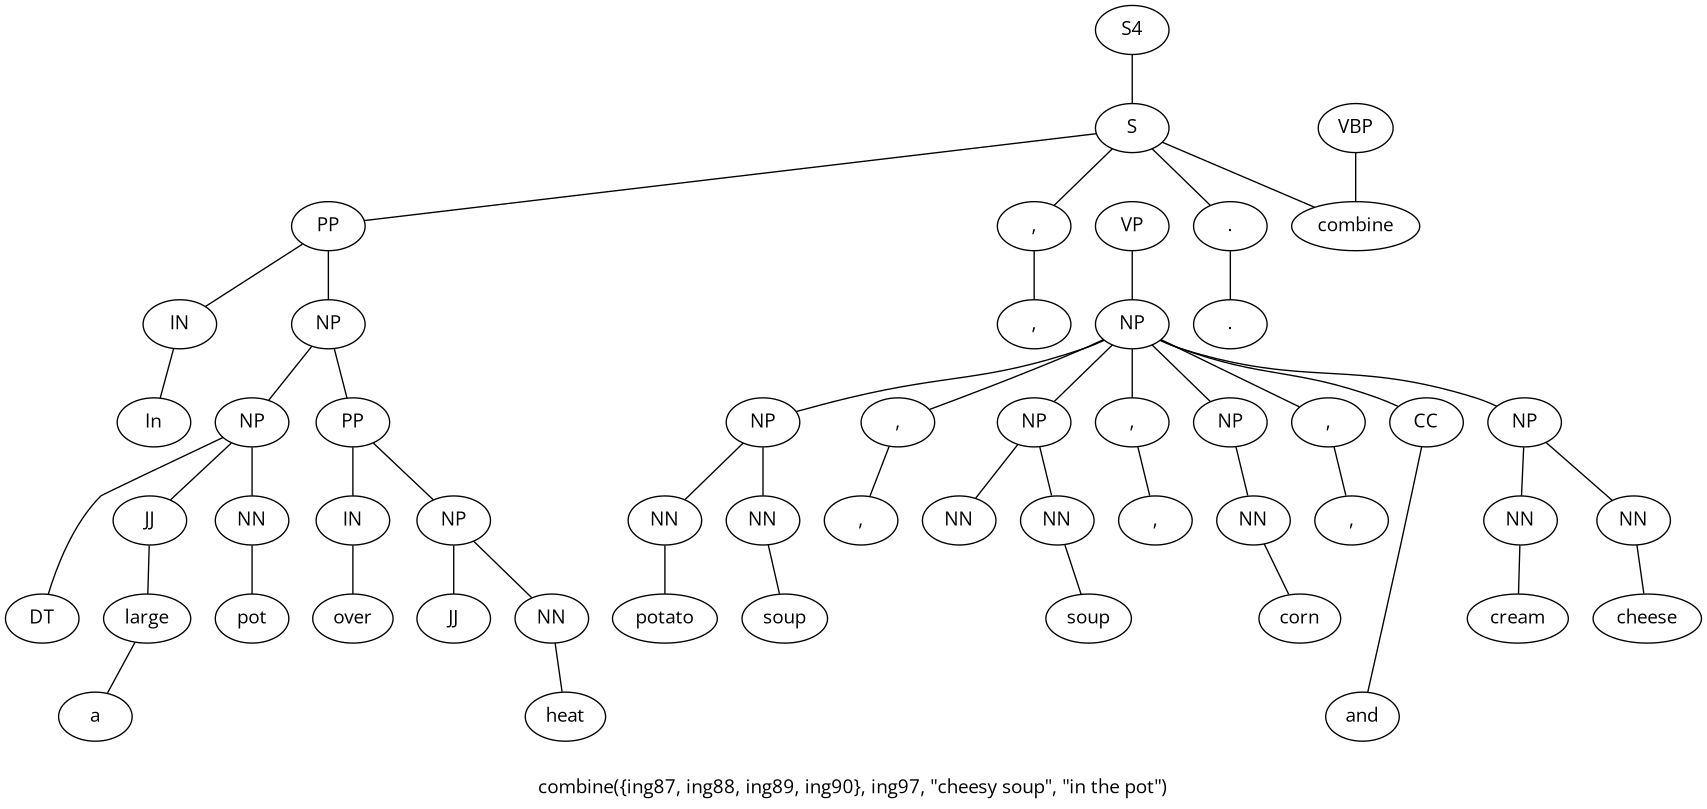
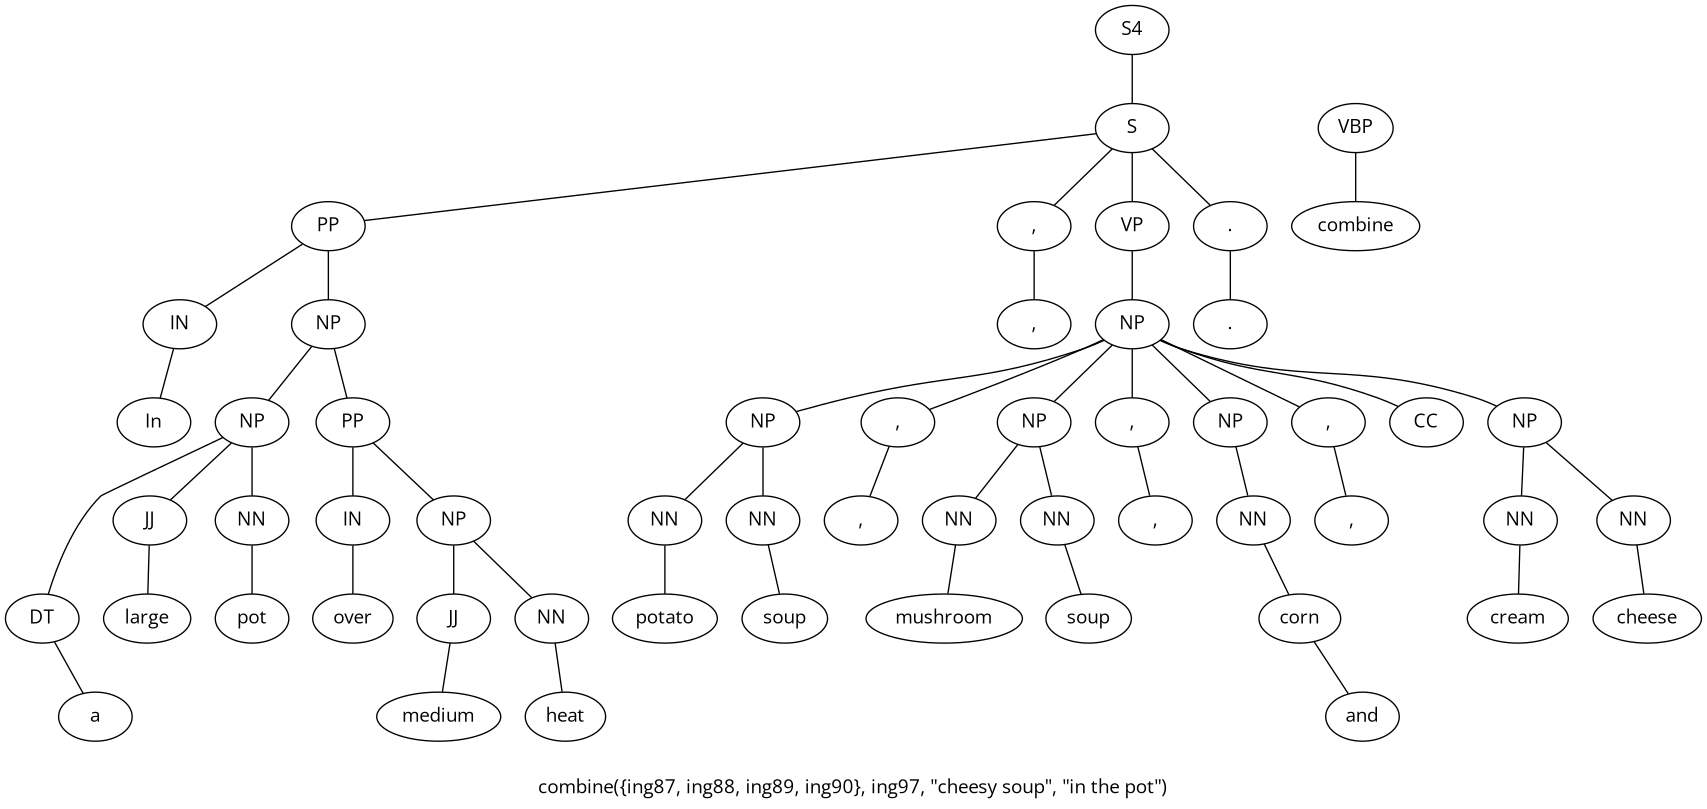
  graph {
    fontname="Open Sans"
    label="combine({ing87, ing88, ing89, ing90}, ing97, \"cheesy soup\", \"in the pot\")"
    node [fontname="Open Sans"]
    edge [fontname="Open Sans"]
    n1 [label=S4]
    n2 [label=S]
    n3 [label=PP]
    n4 [label=","]
    n5 [label=VP]
    n6 [label="."]
    n7 [label=IN]
    n8 [label=NP]
    n9 [label=","]
    n10 [label=NP]
    n11 [label="."]
    n12 [label=In]
    n13 [label=NP]
    n14 [label=PP]
    n15 [label=DT]
    n16 [label=JJ]
    n17 [label=NN]
    n18 [label=IN]
    n19 [label=NP]
    n20 [label=a]
    n21 [label=large]
    n22 [label=pot]
    n23 [label=over]
    n24 [label=JJ]
    n25 [label=NN]
+   n26 [label=medium]
    n27 [label=heat]
    n28 [label=VBP]
    n29 [label=combine]
    n30 [label=NP]
    n31 [label=","]
    n32 [label=NP]
    n33 [label=","]
    n34 [label=NP]
    n35 [label=","]
    n36 [label=CC]
    n37 [label=NP]
    n38 [label=NN]
    n39 [label=NN]
    n40 [label=","]
    n41 [label=NN]
    n42 [label=NN]
    n43 [label=","]
    n44 [label=NN]
    n45 [label=","]
    n46 [label=and]
    n47 [label=NN]
    n48 [label=NN]
    n49 [label=potato]
    n50 [label=soup]
+   n51 [label=mushroom]
    n52 [label=soup]
    n53 [label=corn]
    n54 [label=cream]
    n55 [label=cheese]
    n1 -- n2
    n2 -- n3
    n2 -- n4
-   n2 -- n29
+   n2 -- n5
    n2 -- n6
    n3 -- n7
    n3 -- n8
    n4 -- n9
    n5 -- n10
    n6 -- n11
    n7 -- n12
    n8 -- n13
    n8 -- n14
    n10 -- n30
    n10 -- n31
    n10 -- n32
    n10 -- n33
    n10 -- n34
    n10 -- n35
    n10 -- n36
    n10 -- n37
    n13 -- n15
    n13 -- n16
    n13 -- n17
    n14 -- n18
    n14 -- n19
-   n21 -- n20
+   n15 -- n20
    n16 -- n21
    n17 -- n22
    n18 -- n23
    n19 -- n24
    n19 -- n25
+   n24 -- n26
    n25 -- n27
    n28 -- n29
    n30 -- n38
    n30 -- n39
    n31 -- n40
    n32 -- n41
    n32 -- n42
    n33 -- n43
    n34 -- n44
    n35 -- n45
-   n36 -- n46
+   n53 -- n46
    n37 -- n47
    n37 -- n48
    n38 -- n49
    n39 -- n50
+   n41 -- n51
    n42 -- n52
    n44 -- n53
    n47 -- n54
    n48 -- n55
  }
